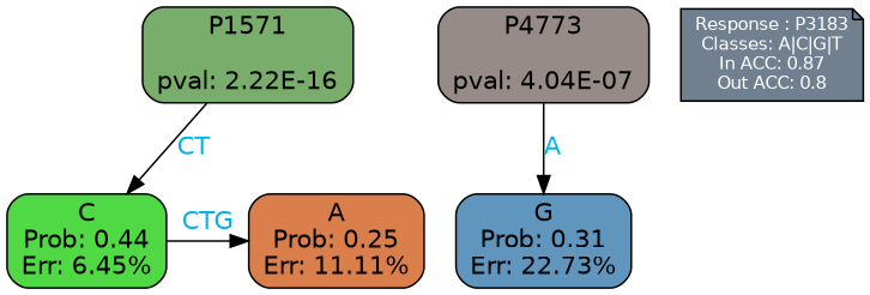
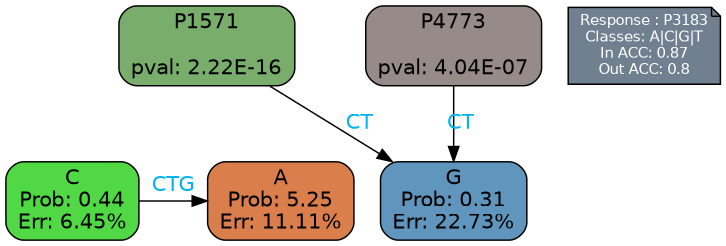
  digraph {
    ranksep=equally
    splines=polylines
    node [color=black fontname=helvetica shape=box style="filled, rounded"]
    edge [fontcolor=deepskyblue2 fontname=helvetica]
    n1 [fillcolor="#6096bd" label="G\nProb: 0.31\nErr: 22.73%"]
-   n2 [fillcolor="#da7e4c" label="A\nProb: 0.25\nErr: 11.11%"]
+   n2 [fillcolor="#da7e4c" label="A\nProb: 5.25\nErr: 11.11%"]
    n3 [fillcolor="#50d944" label="C\nProb: 0.44\nErr: 6.45%"]
    n4 [align=left fillcolor=slategray fontcolor=white fontsize=10 label="Response : P3183\nClasses: A|C|G|T\nIn ACC: 0.87\nOut ACC: 0.8\n" shape=note style=filled]
    n5 [fillcolor="#78ad6b" label="P1571\n\npval: 2.22E-16"]
    n6 [fillcolor="#978b8a" label="P4773\n\npval: 4.04E-07"]
    subgraph sub_1 {
      rank=same
      n1
      n2
      n3
    }
    subgraph sub_2 {
      rank=same
      n4
      n5
    }
    n3 -> n2 [label=CTG]
-   n5 -> n3 [label=CT]
-   n6 -> n1 [label=A]
+   n5 -> n1 [label=CT]
+   n6 -> n1 [label=CT]
  }
